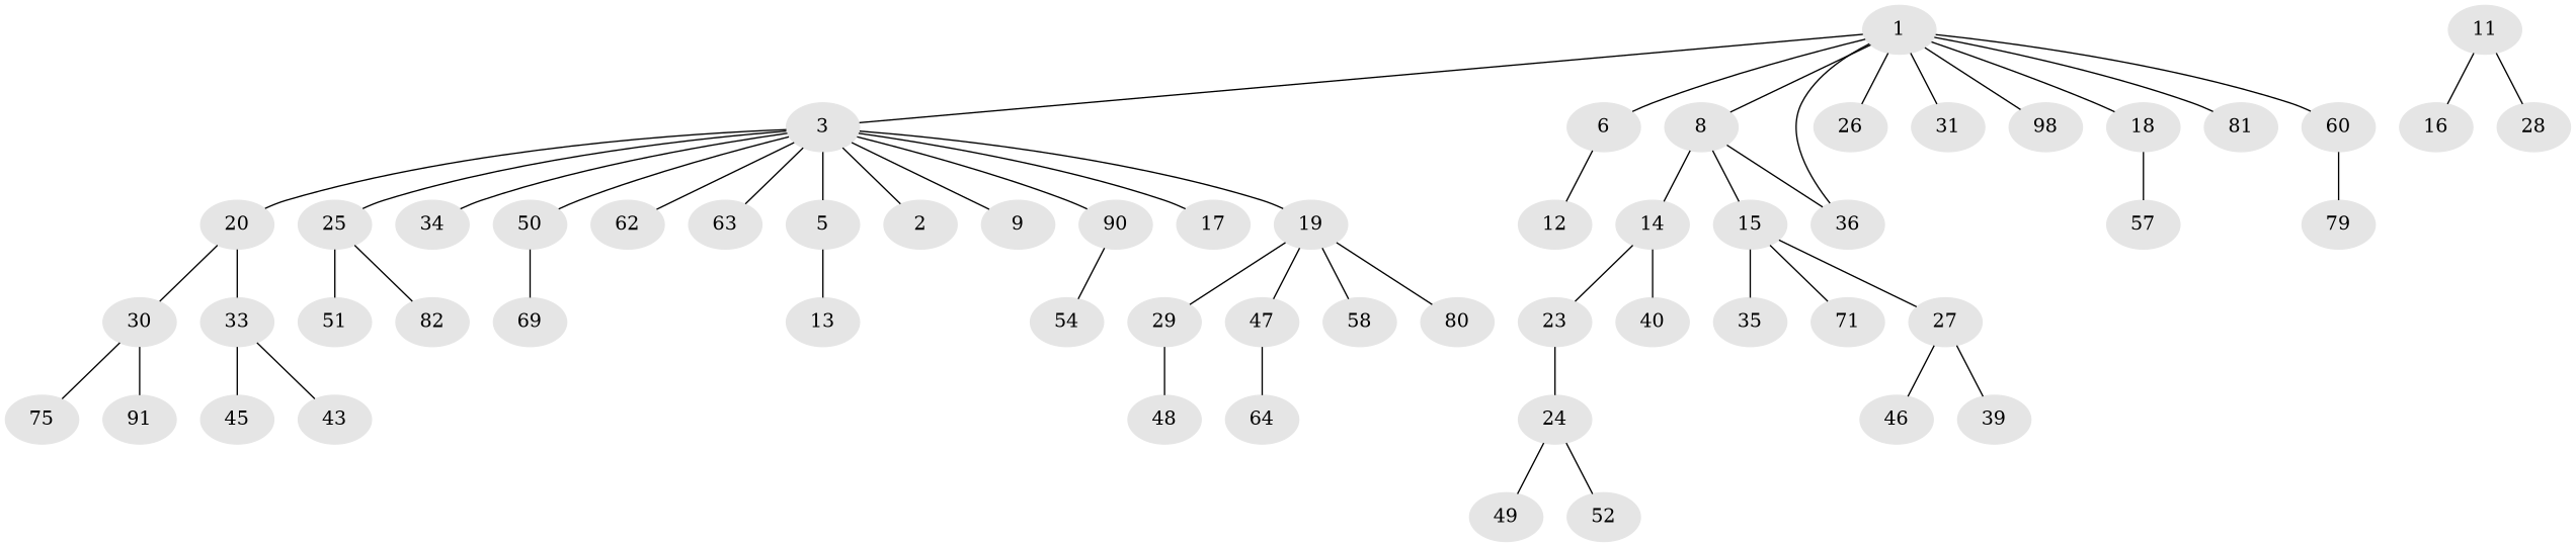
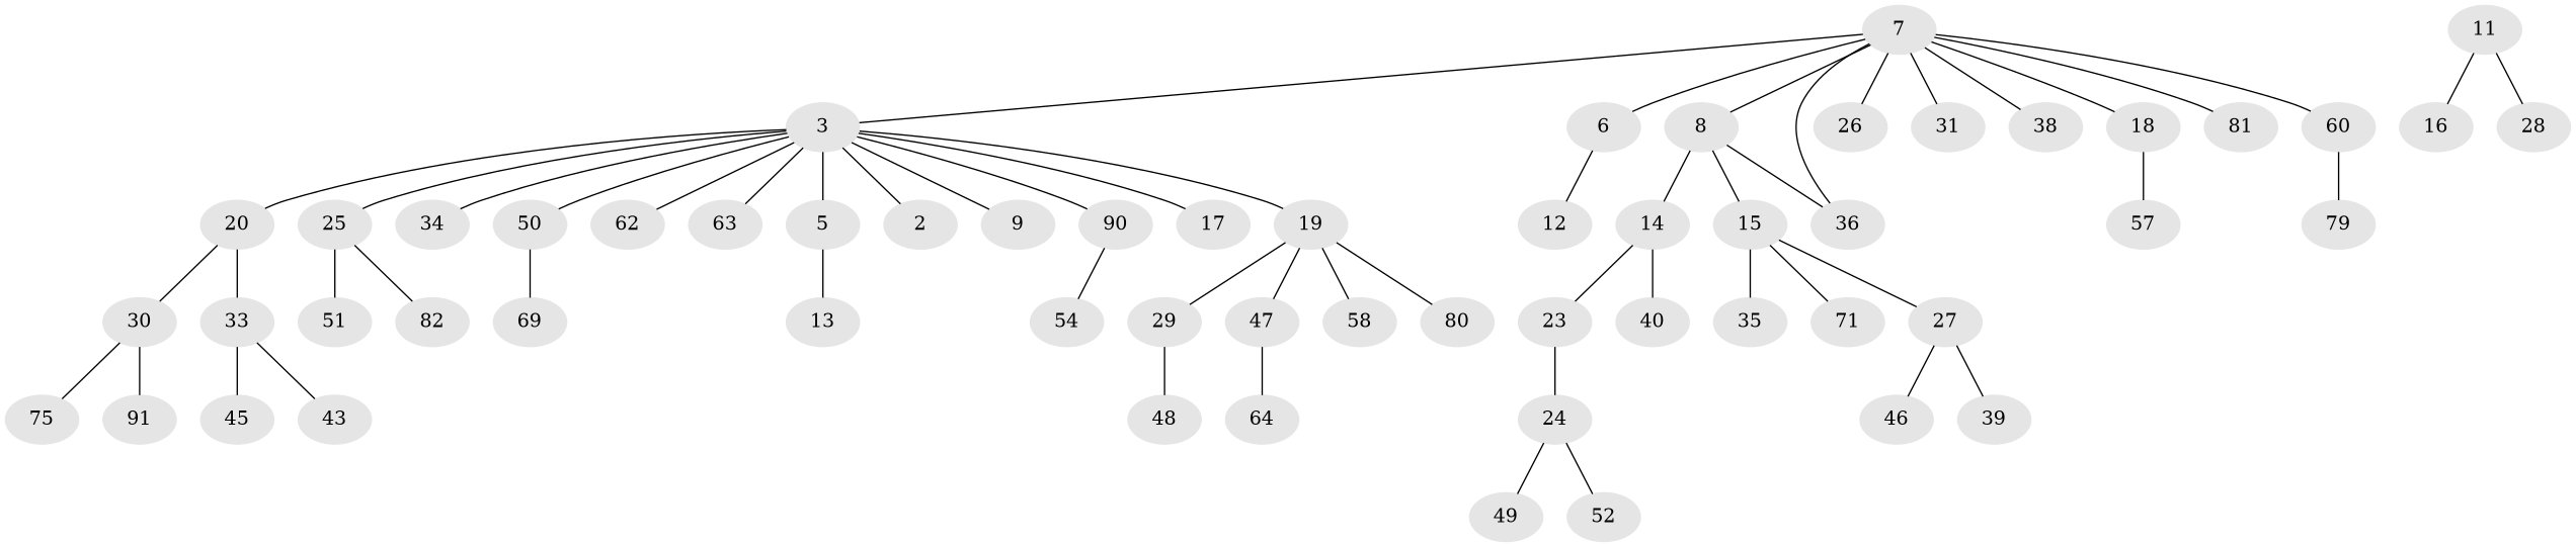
  graph {
    node [color=gray90 style=filled]
-   1 [super="+2"]
+   1 [super="+2" label=7]
    3 [super="+4"]
    6
    8
    18 [super="+22"]
    26
    31
-   38 [label=98]
+   38
    60 [super="+77"]
    81
    36
    5
    n13 [label=2]
    9 [super="+59+56"]
    n15 [label=90]
    17
    19 [super="+37"]
    20
    25 [super="+32"]
    34 [super="+42"]
    50
    62 [super="+66"]
    63
    12 [super="+67"]
    14
    15
    11
    16
    28 [super="+76+78+41"]
    57
    79
    13 [super="+21"]
    54 [super="+70"]
    29
    47
    58 [super="+68"]
    80
    30
    33 [super="+53"]
    51 [super="+74"]
    82
    69 [super="+73"]
    23
    40
    27
    35
    71
    24
    39
    46 [super="+55+83"]
    48
    64
    n53 [label=91 super="+65"]
    75
    43
    45
    49
    52
    1 -- 3
    1 -- 6
    1 -- 8
    1 -- 18
    1 -- 26
    1 -- 31
    1 -- 38
    1 -- 60
    1 -- 81
    1 -- 36
    3 -- 5
    3 -- n13
    3 -- 9
    3 -- n15
    3 -- 17
    3 -- 19
    3 -- 20
    3 -- 25
    3 -- 34
    3 -- 50
    3 -- 62
    3 -- 63
    6 -- 12
    8 -- 36
    8 -- 14
    8 -- 15
    18 -- 57
    60 -- 79
    5 -- 13
    n15 -- 54
    19 -- 29
    19 -- 47
    19 -- 58
    19 -- 80
    20 -- 30
    20 -- 33
    25 -- 51
    25 -- 82
    50 -- 69
    14 -- 23
    14 -- 40
    15 -- 27
    15 -- 35
    15 -- 71
    11 -- 16
    11 -- 28
    29 -- 48
    47 -- 64
    30 -- n53
    30 -- 75
    33 -- 43
    33 -- 45
    23 -- 24
    27 -- 39
    27 -- 46
    24 -- 49
    24 -- 52
  }
